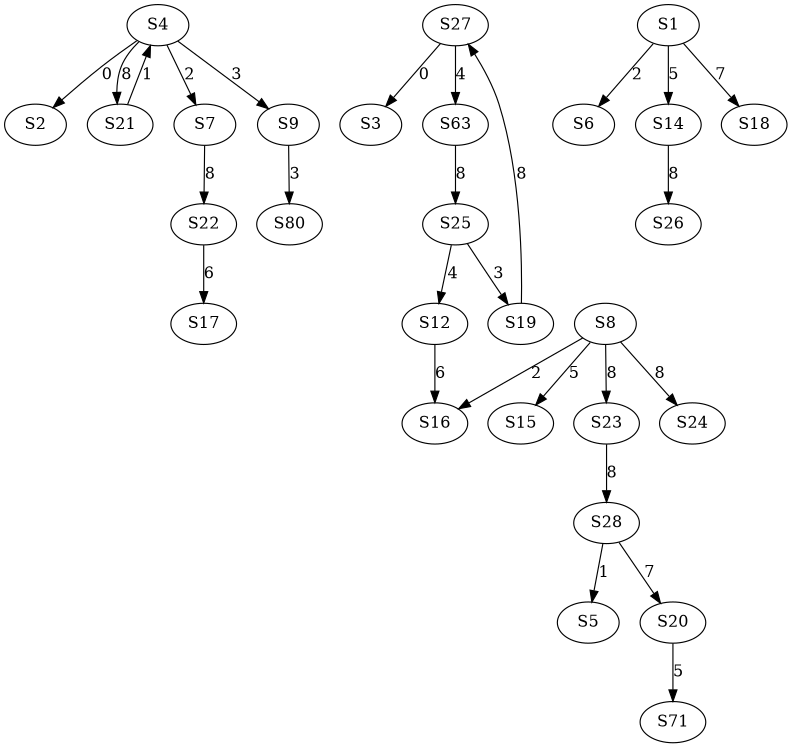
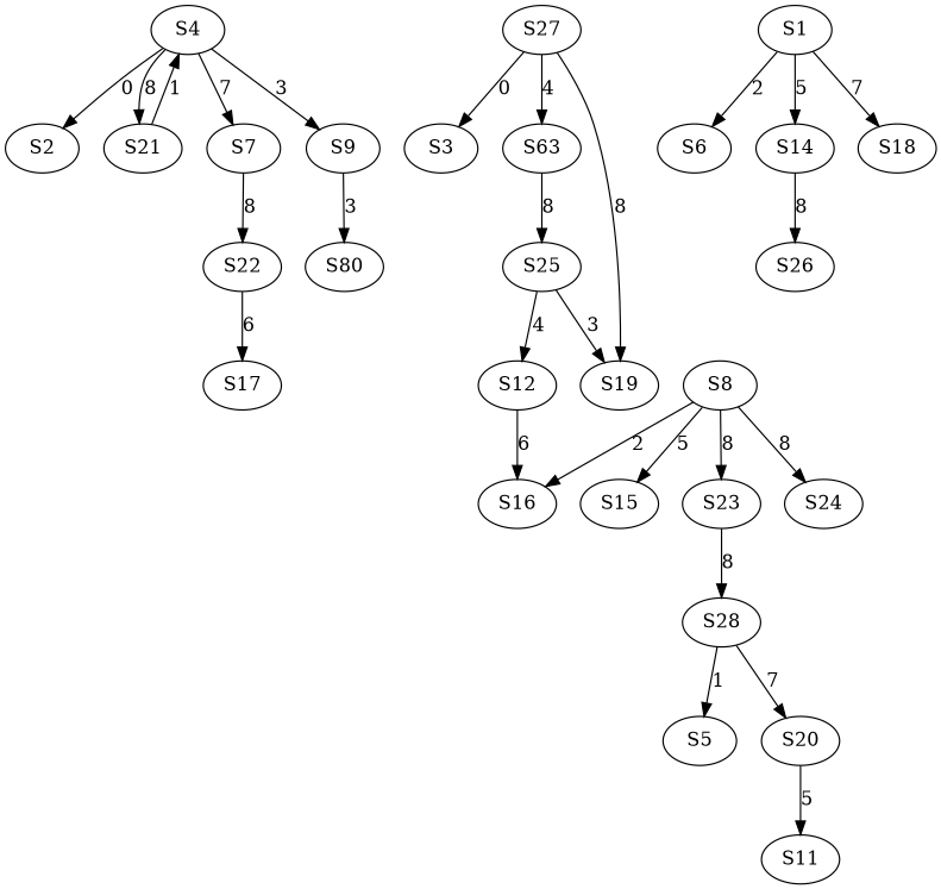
  strict digraph {
    S4
    S2
    S21
    S7
    S9
    S22
    n7 [label=S80]
    S27
    S3
    n10 [label=S63]
    S25
    S28
    S5
    S20
-   S11 [label=S71]
+   S11
    S1
    S6
    S14
    S18
    S26
    S17
    S8
    S16
    S15
    S23
    S24
    S12
    S19
    S4 -> S2 [label=0]
    S4 -> S21 [label=8]
-   S4 -> S7 [label=2]
+   S4 -> S7 [label=7]
    S4 -> S9 [label=3]
    S21 -> S4 [label=1]
    S7 -> S22 [label=8]
    S9 -> n7 [label=3]
    S22 -> S17 [label=6]
    S27 -> S3 [label=0]
    S27 -> n10 [label=4]
    n10 -> S25 [label=8]
    S25 -> S12 [label=4]
    S25 -> S19 [label=3]
    S28 -> S5 [label=1]
    S28 -> S20 [label=7]
    S20 -> S11 [label=5]
    S1 -> S6 [label=2]
    S1 -> S14 [label=5]
    S1 -> S18 [label=7]
    S14 -> S26 [label=8]
    S8 -> S16 [label=2]
    S8 -> S15 [label=5]
    S8 -> S23 [label=8]
    S8 -> S24 [label=8]
    S23 -> S28 [label=8]
    S12 -> S16 [label=6]
-   S19 -> S27 [label=8]
+   S27 -> S19 [label=8]
  }
